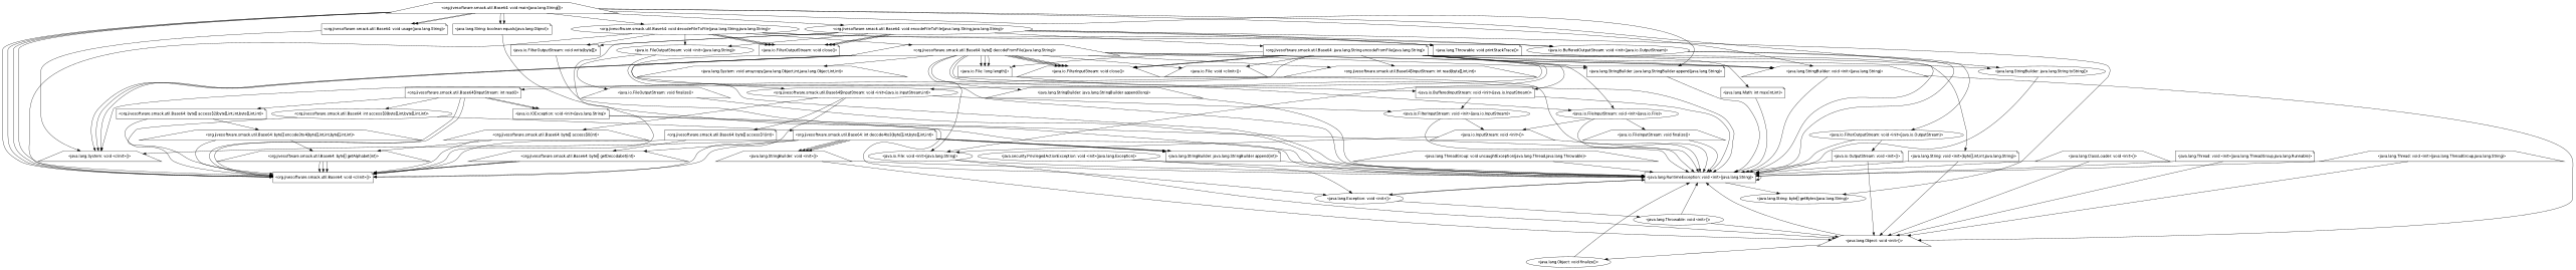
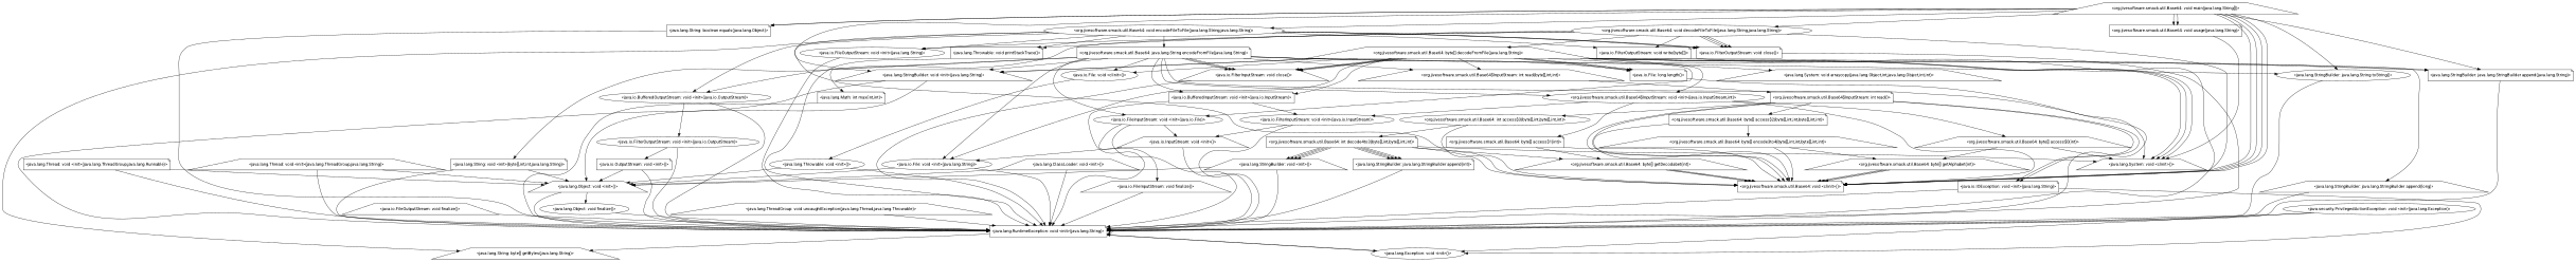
  digraph {
    fontname=Roboto
    node [fontname=Roboto shape=trapezium]
    edge [fontname=Roboto]
    "<org.jivesoftware.smack.util.Base64: void main(java.lang.String[])>"
    "<org.jivesoftware.smack.util.Base64: void <clinit>()>" [shape=note]
    "<org.jivesoftware.smack.util.Base64: void usage(java.lang.String)>" [shape=note]
    "<java.lang.StringBuilder: void <init>(java.lang.String)>"
    "<org.jivesoftware.smack.util.Base64: void decodeFileToFile(java.lang.String,java.lang.String)>" [shape=ellipse]
    "<org.jivesoftware.smack.util.Base64: void encodeFileToFile(java.lang.String,java.lang.String)>" [shape=ellipse]
    "<java.lang.StringBuilder: java.lang.StringBuilder append(java.lang.String)>" [shape=note]
    "<java.lang.StringBuilder: java.lang.String toString()>" [shape=ellipse]
    "<java.lang.String: boolean equals(java.lang.Object)>" [shape=note]
    "<java.lang.System: void <clinit>()>"
    "<java.lang.RuntimeException: void <init>(java.lang.String)>" [shape=note]
    "<java.lang.Object: void <init>()>"
    "<java.io.BufferedOutputStream: void <init>(java.io.OutputStream)>" [shape=ellipse]
    "<java.io.FileOutputStream: void <init>(java.lang.String)>" [shape=ellipse]
    "<org.jivesoftware.smack.util.Base64: byte[] decodeFromFile(java.lang.String)>"
    "<java.io.FilterOutputStream: void write(byte[])>" [shape=note]
    "<java.io.FilterOutputStream: void close()>" [shape=note]
    "<java.lang.Throwable: void printStackTrace()>" [shape=note]
    "<org.jivesoftware.smack.util.Base64: java.lang.String encodeFromFile(java.lang.String)>" [shape=note]
-   "<java.lang.String: byte[] getBytes(java.lang.String)>" [shape=ellipse]
+   "<java.lang.String: byte[] getBytes(java.lang.String)>"
    "<java.lang.Exception: void <init>()>" [shape=ellipse]
    "<java.lang.Object: void finalize()>" [shape=ellipse]
    "<java.io.FilterOutputStream: void <init>(java.io.OutputStream)>" [shape=ellipse]
    "<java.io.FileOutputStream: void finalize()>"
-   "<java.io.File: void <clinit>()>"
+   "<java.io.File: void <clinit>()>" [shape=ellipse]
    "<java.lang.System: void arraycopy(java.lang.Object,int,java.lang.Object,int,int)>"
    "<org.jivesoftware.smack.util.Base64$InputStream: void <init>(java.io.InputStream,int)>" [shape=ellipse]
    "<java.io.BufferedInputStream: void <init>(java.io.InputStream)>" [shape=note]
    "<java.io.FileInputStream: void <init>(java.io.File)>" [shape=ellipse]
    "<java.io.File: void <init>(java.lang.String)>" [shape=ellipse]
    "<org.jivesoftware.smack.util.Base64$InputStream: int read(byte[],int,int)>"
    "<java.io.FilterInputStream: void close()>"
    "<java.io.File: long length()>" [shape=note]
    "<java.lang.StringBuilder: java.lang.StringBuilder append(long)>"
    "<java.lang.String: void <init>(byte[],int,int,java.lang.String)>" [shape=note]
    "<java.lang.Math: int max(int,int)>" [shape=note]
    "<java.lang.ThreadGroup: void uncaughtException(java.lang.Thread,java.lang.Throwable)>"
    "<java.lang.Throwable: void <init>()>" [shape=ellipse]
    "<java.lang.ClassLoader: void <init>()>"
    "<java.security.PrivilegedActionException: void <init>(java.lang.Exception)>" [shape=ellipse]
    "<java.lang.Thread: void <init>(java.lang.ThreadGroup,java.lang.Runnable)>" [shape=note]
    "<java.lang.Thread: void <init>(java.lang.ThreadGroup,java.lang.String)>"
    "<java.io.OutputStream: void <init>()>" [shape=note]
    "<org.jivesoftware.smack.util.Base64: byte[] access$1(int)>" [shape=note]
    "<org.jivesoftware.smack.util.Base64: byte[] access$0(int)>"
    "<java.io.FilterInputStream: void <init>(java.io.InputStream)>" [shape=ellipse]
    "<java.io.FileInputStream: void finalize()>"
    "<java.io.InputStream: void <init>()>"
    "<org.jivesoftware.smack.util.Base64$InputStream: int read()>" [shape=note]
    "<org.jivesoftware.smack.util.Base64: byte[] getDecodabet(int)>"
    "<org.jivesoftware.smack.util.Base64: byte[] getAlphabet(int)>"
    "<java.io.IOException: void <init>(java.lang.String)>" [shape=note]
    "<org.jivesoftware.smack.util.Base64: int access$3(byte[],int,byte[],int,int)>" [shape=ellipse]
    "<org.jivesoftware.smack.util.Base64: byte[] access$2(byte[],int,int,byte[],int,int)>" [shape=note]
    "<org.jivesoftware.smack.util.Base64: int decode4to3(byte[],int,byte[],int,int)>" [shape=note]
    "<org.jivesoftware.smack.util.Base64: byte[] encode3to4(byte[],int,int,byte[],int,int)>"
    "<java.lang.StringBuilder: void <init>()>"
    "<java.lang.StringBuilder: java.lang.StringBuilder append(int)>" [shape=note]
    "<org.jivesoftware.smack.util.Base64: void main(java.lang.String[])>" -> "<org.jivesoftware.smack.util.Base64: void <clinit>()>"
    "<org.jivesoftware.smack.util.Base64: void main(java.lang.String[])>" -> "<org.jivesoftware.smack.util.Base64: void <clinit>()>"
    "<org.jivesoftware.smack.util.Base64: void main(java.lang.String[])>" -> "<org.jivesoftware.smack.util.Base64: void <clinit>()>"
    "<org.jivesoftware.smack.util.Base64: void main(java.lang.String[])>" -> "<org.jivesoftware.smack.util.Base64: void <clinit>()>"
    "<org.jivesoftware.smack.util.Base64: void main(java.lang.String[])>" -> "<org.jivesoftware.smack.util.Base64: void usage(java.lang.String)>"
    "<org.jivesoftware.smack.util.Base64: void main(java.lang.String[])>" -> "<org.jivesoftware.smack.util.Base64: void usage(java.lang.String)>"
    "<org.jivesoftware.smack.util.Base64: void main(java.lang.String[])>" -> "<java.lang.StringBuilder: void <init>(java.lang.String)>"
    "<org.jivesoftware.smack.util.Base64: void main(java.lang.String[])>" -> "<org.jivesoftware.smack.util.Base64: void decodeFileToFile(java.lang.String,java.lang.String)>"
    "<org.jivesoftware.smack.util.Base64: void main(java.lang.String[])>" -> "<org.jivesoftware.smack.util.Base64: void encodeFileToFile(java.lang.String,java.lang.String)>"
    "<org.jivesoftware.smack.util.Base64: void main(java.lang.String[])>" -> "<java.lang.StringBuilder: java.lang.StringBuilder append(java.lang.String)>"
    "<org.jivesoftware.smack.util.Base64: void main(java.lang.String[])>" -> "<java.lang.StringBuilder: java.lang.String toString()>"
    "<org.jivesoftware.smack.util.Base64: void main(java.lang.String[])>" -> "<java.lang.String: boolean equals(java.lang.Object)>"
    "<org.jivesoftware.smack.util.Base64: void main(java.lang.String[])>" -> "<java.lang.String: boolean equals(java.lang.Object)>"
    "<org.jivesoftware.smack.util.Base64: void usage(java.lang.String)>" -> "<java.lang.System: void <clinit>()>"
    "<java.lang.StringBuilder: void <init>(java.lang.String)>" -> "<java.lang.RuntimeException: void <init>(java.lang.String)>"
    "<java.lang.StringBuilder: void <init>(java.lang.String)>" -> "<java.lang.Object: void <init>()>"
    "<org.jivesoftware.smack.util.Base64: void decodeFileToFile(java.lang.String,java.lang.String)>" -> "<org.jivesoftware.smack.util.Base64: void <clinit>()>"
    "<org.jivesoftware.smack.util.Base64: void decodeFileToFile(java.lang.String,java.lang.String)>" -> "<java.io.BufferedOutputStream: void <init>(java.io.OutputStream)>"
    "<org.jivesoftware.smack.util.Base64: void decodeFileToFile(java.lang.String,java.lang.String)>" -> "<java.io.FileOutputStream: void <init>(java.lang.String)>"
    "<org.jivesoftware.smack.util.Base64: void decodeFileToFile(java.lang.String,java.lang.String)>" -> "<org.jivesoftware.smack.util.Base64: byte[] decodeFromFile(java.lang.String)>"
    "<org.jivesoftware.smack.util.Base64: void decodeFileToFile(java.lang.String,java.lang.String)>" -> "<java.io.FilterOutputStream: void write(byte[])>"
    "<org.jivesoftware.smack.util.Base64: void decodeFileToFile(java.lang.String,java.lang.String)>" -> "<java.io.FilterOutputStream: void close()>"
    "<org.jivesoftware.smack.util.Base64: void decodeFileToFile(java.lang.String,java.lang.String)>" -> "<java.io.FilterOutputStream: void close()>"
    "<org.jivesoftware.smack.util.Base64: void decodeFileToFile(java.lang.String,java.lang.String)>" -> "<java.io.FilterOutputStream: void close()>"
    "<org.jivesoftware.smack.util.Base64: void decodeFileToFile(java.lang.String,java.lang.String)>" -> "<java.lang.Throwable: void printStackTrace()>"
    "<org.jivesoftware.smack.util.Base64: void encodeFileToFile(java.lang.String,java.lang.String)>" -> "<org.jivesoftware.smack.util.Base64: void <clinit>()>"
    "<org.jivesoftware.smack.util.Base64: void encodeFileToFile(java.lang.String,java.lang.String)>" -> "<java.io.BufferedOutputStream: void <init>(java.io.OutputStream)>"
    "<org.jivesoftware.smack.util.Base64: void encodeFileToFile(java.lang.String,java.lang.String)>" -> "<java.io.FileOutputStream: void <init>(java.lang.String)>"
    "<org.jivesoftware.smack.util.Base64: void encodeFileToFile(java.lang.String,java.lang.String)>" -> "<java.io.FilterOutputStream: void write(byte[])>"
    "<org.jivesoftware.smack.util.Base64: void encodeFileToFile(java.lang.String,java.lang.String)>" -> "<java.io.FilterOutputStream: void close()>"
    "<org.jivesoftware.smack.util.Base64: void encodeFileToFile(java.lang.String,java.lang.String)>" -> "<java.io.FilterOutputStream: void close()>"
    "<org.jivesoftware.smack.util.Base64: void encodeFileToFile(java.lang.String,java.lang.String)>" -> "<java.io.FilterOutputStream: void close()>"
    "<org.jivesoftware.smack.util.Base64: void encodeFileToFile(java.lang.String,java.lang.String)>" -> "<java.lang.Throwable: void printStackTrace()>"
    "<org.jivesoftware.smack.util.Base64: void encodeFileToFile(java.lang.String,java.lang.String)>" -> "<org.jivesoftware.smack.util.Base64: java.lang.String encodeFromFile(java.lang.String)>"
    "<org.jivesoftware.smack.util.Base64: void encodeFileToFile(java.lang.String,java.lang.String)>" -> "<java.lang.String: byte[] getBytes(java.lang.String)>"
    "<java.lang.StringBuilder: java.lang.StringBuilder append(java.lang.String)>" -> "<java.lang.RuntimeException: void <init>(java.lang.String)>"
    "<java.lang.StringBuilder: java.lang.String toString()>" -> "<java.lang.RuntimeException: void <init>(java.lang.String)>"
    "<java.lang.String: boolean equals(java.lang.Object)>" -> "<java.lang.RuntimeException: void <init>(java.lang.String)>"
    "<java.lang.RuntimeException: void <init>(java.lang.String)>" -> "<java.lang.RuntimeException: void <init>(java.lang.String)>"
    "<java.lang.RuntimeException: void <init>(java.lang.String)>" -> "<java.lang.String: byte[] getBytes(java.lang.String)>"
    "<java.lang.RuntimeException: void <init>(java.lang.String)>" -> "<java.lang.Exception: void <init>()>"
    "<java.lang.Object: void <init>()>" -> "<java.lang.RuntimeException: void <init>(java.lang.String)>"
    "<java.lang.Object: void <init>()>" -> "<java.lang.Object: void finalize()>"
    "<java.io.BufferedOutputStream: void <init>(java.io.OutputStream)>" -> "<java.lang.RuntimeException: void <init>(java.lang.String)>"
    "<java.io.BufferedOutputStream: void <init>(java.io.OutputStream)>" -> "<java.io.FilterOutputStream: void <init>(java.io.OutputStream)>"
    "<java.io.FileOutputStream: void <init>(java.lang.String)>" -> "<java.lang.RuntimeException: void <init>(java.lang.String)>"
-   "<java.io.FileOutputStream: void <init>(java.lang.String)>" -> "<java.io.FileOutputStream: void finalize()>"
    "<org.jivesoftware.smack.util.Base64: byte[] decodeFromFile(java.lang.String)>" -> "<java.lang.StringBuilder: void <init>(java.lang.String)>"
    "<org.jivesoftware.smack.util.Base64: byte[] decodeFromFile(java.lang.String)>" -> "<java.lang.StringBuilder: void <init>(java.lang.String)>"
    "<org.jivesoftware.smack.util.Base64: byte[] decodeFromFile(java.lang.String)>" -> "<java.lang.StringBuilder: java.lang.StringBuilder append(java.lang.String)>"
    "<org.jivesoftware.smack.util.Base64: byte[] decodeFromFile(java.lang.String)>" -> "<java.lang.System: void <clinit>()>"
    "<org.jivesoftware.smack.util.Base64: byte[] decodeFromFile(java.lang.String)>" -> "<java.lang.System: void <clinit>()>"
    "<org.jivesoftware.smack.util.Base64: byte[] decodeFromFile(java.lang.String)>" -> "<java.lang.System: void <clinit>()>"
    "<org.jivesoftware.smack.util.Base64: byte[] decodeFromFile(java.lang.String)>" -> "<java.io.File: void <clinit>()>"
    "<org.jivesoftware.smack.util.Base64: byte[] decodeFromFile(java.lang.String)>" -> "<java.lang.System: void arraycopy(java.lang.Object,int,java.lang.Object,int,int)>"
    "<org.jivesoftware.smack.util.Base64: byte[] decodeFromFile(java.lang.String)>" -> "<org.jivesoftware.smack.util.Base64$InputStream: void <init>(java.io.InputStream,int)>"
    "<org.jivesoftware.smack.util.Base64: byte[] decodeFromFile(java.lang.String)>" -> "<java.io.BufferedInputStream: void <init>(java.io.InputStream)>"
    "<org.jivesoftware.smack.util.Base64: byte[] decodeFromFile(java.lang.String)>" -> "<java.io.FileInputStream: void <init>(java.io.File)>"
    "<org.jivesoftware.smack.util.Base64: byte[] decodeFromFile(java.lang.String)>" -> "<java.io.File: void <init>(java.lang.String)>"
    "<org.jivesoftware.smack.util.Base64: byte[] decodeFromFile(java.lang.String)>" -> "<org.jivesoftware.smack.util.Base64$InputStream: int read(byte[],int,int)>"
    "<org.jivesoftware.smack.util.Base64: byte[] decodeFromFile(java.lang.String)>" -> "<java.io.FilterInputStream: void close()>"
    "<org.jivesoftware.smack.util.Base64: byte[] decodeFromFile(java.lang.String)>" -> "<java.io.FilterInputStream: void close()>"
    "<org.jivesoftware.smack.util.Base64: byte[] decodeFromFile(java.lang.String)>" -> "<java.io.FilterInputStream: void close()>"
    "<org.jivesoftware.smack.util.Base64: byte[] decodeFromFile(java.lang.String)>" -> "<java.io.FilterInputStream: void close()>"
    "<org.jivesoftware.smack.util.Base64: byte[] decodeFromFile(java.lang.String)>" -> "<java.io.File: long length()>"
    "<org.jivesoftware.smack.util.Base64: byte[] decodeFromFile(java.lang.String)>" -> "<java.io.File: long length()>"
    "<org.jivesoftware.smack.util.Base64: byte[] decodeFromFile(java.lang.String)>" -> "<java.io.File: long length()>"
    "<org.jivesoftware.smack.util.Base64: byte[] decodeFromFile(java.lang.String)>" -> "<java.lang.StringBuilder: java.lang.StringBuilder append(long)>"
    "<java.io.FilterOutputStream: void write(byte[])>" -> "<java.lang.RuntimeException: void <init>(java.lang.String)>"
    "<java.io.FilterOutputStream: void close()>" -> "<java.lang.RuntimeException: void <init>(java.lang.String)>"
    "<java.lang.Throwable: void printStackTrace()>" -> "<java.lang.RuntimeException: void <init>(java.lang.String)>"
    "<org.jivesoftware.smack.util.Base64: java.lang.String encodeFromFile(java.lang.String)>" -> "<java.lang.StringBuilder: void <init>(java.lang.String)>"
    "<org.jivesoftware.smack.util.Base64: java.lang.String encodeFromFile(java.lang.String)>" -> "<java.lang.StringBuilder: java.lang.StringBuilder append(java.lang.String)>"
    "<org.jivesoftware.smack.util.Base64: java.lang.String encodeFromFile(java.lang.String)>" -> "<java.lang.StringBuilder: java.lang.String toString()>"
    "<org.jivesoftware.smack.util.Base64: java.lang.String encodeFromFile(java.lang.String)>" -> "<java.lang.System: void <clinit>()>"
    "<org.jivesoftware.smack.util.Base64: java.lang.String encodeFromFile(java.lang.String)>" -> "<java.io.File: void <clinit>()>"
    "<org.jivesoftware.smack.util.Base64: java.lang.String encodeFromFile(java.lang.String)>" -> "<org.jivesoftware.smack.util.Base64$InputStream: void <init>(java.io.InputStream,int)>"
    "<org.jivesoftware.smack.util.Base64: java.lang.String encodeFromFile(java.lang.String)>" -> "<java.io.BufferedInputStream: void <init>(java.io.InputStream)>"
    "<org.jivesoftware.smack.util.Base64: java.lang.String encodeFromFile(java.lang.String)>" -> "<java.io.FileInputStream: void <init>(java.io.File)>"
    "<org.jivesoftware.smack.util.Base64: java.lang.String encodeFromFile(java.lang.String)>" -> "<java.io.File: void <init>(java.lang.String)>"
    "<org.jivesoftware.smack.util.Base64: java.lang.String encodeFromFile(java.lang.String)>" -> "<org.jivesoftware.smack.util.Base64$InputStream: int read(byte[],int,int)>"
    "<org.jivesoftware.smack.util.Base64: java.lang.String encodeFromFile(java.lang.String)>" -> "<java.io.FilterInputStream: void close()>"
    "<org.jivesoftware.smack.util.Base64: java.lang.String encodeFromFile(java.lang.String)>" -> "<java.io.FilterInputStream: void close()>"
    "<org.jivesoftware.smack.util.Base64: java.lang.String encodeFromFile(java.lang.String)>" -> "<java.io.FilterInputStream: void close()>"
    "<org.jivesoftware.smack.util.Base64: java.lang.String encodeFromFile(java.lang.String)>" -> "<java.io.File: long length()>"
    "<org.jivesoftware.smack.util.Base64: java.lang.String encodeFromFile(java.lang.String)>" -> "<java.lang.String: void <init>(byte[],int,int,java.lang.String)>"
    "<org.jivesoftware.smack.util.Base64: java.lang.String encodeFromFile(java.lang.String)>" -> "<java.lang.Math: int max(int,int)>"
    "<java.lang.Exception: void <init>()>" -> "<java.lang.RuntimeException: void <init>(java.lang.String)>"
-   "<java.lang.Exception: void <init>()>" -> "<java.lang.Throwable: void <init>()>"
+   "<java.io.File: void <clinit>()>" -> "<java.lang.Throwable: void <init>()>"
    "<java.lang.Object: void finalize()>" -> "<java.lang.RuntimeException: void <init>(java.lang.String)>"
    "<java.io.FilterOutputStream: void <init>(java.io.OutputStream)>" -> "<java.lang.RuntimeException: void <init>(java.lang.String)>"
    "<java.io.FilterOutputStream: void <init>(java.io.OutputStream)>" -> "<java.io.OutputStream: void <init>()>"
    "<java.io.FileOutputStream: void finalize()>" -> "<java.lang.RuntimeException: void <init>(java.lang.String)>"
    "<org.jivesoftware.smack.util.Base64$InputStream: void <init>(java.io.InputStream,int)>" -> "<org.jivesoftware.smack.util.Base64: void <clinit>()>"
    "<org.jivesoftware.smack.util.Base64$InputStream: void <init>(java.io.InputStream,int)>" -> "<org.jivesoftware.smack.util.Base64: byte[] access$1(int)>"
    "<org.jivesoftware.smack.util.Base64$InputStream: void <init>(java.io.InputStream,int)>" -> "<org.jivesoftware.smack.util.Base64: byte[] access$0(int)>"
    "<org.jivesoftware.smack.util.Base64$InputStream: void <init>(java.io.InputStream,int)>" -> "<java.io.FilterInputStream: void <init>(java.io.InputStream)>"
    "<java.io.BufferedInputStream: void <init>(java.io.InputStream)>" -> "<java.lang.RuntimeException: void <init>(java.lang.String)>"
    "<java.io.BufferedInputStream: void <init>(java.io.InputStream)>" -> "<java.io.FilterInputStream: void <init>(java.io.InputStream)>"
    "<java.io.FileInputStream: void <init>(java.io.File)>" -> "<java.lang.RuntimeException: void <init>(java.lang.String)>"
    "<java.io.FileInputStream: void <init>(java.io.File)>" -> "<java.io.FileInputStream: void finalize()>"
    "<java.io.FileInputStream: void <init>(java.io.File)>" -> "<java.io.InputStream: void <init>()>"
    "<java.io.File: void <init>(java.lang.String)>" -> "<java.lang.RuntimeException: void <init>(java.lang.String)>"
    "<java.io.File: void <init>(java.lang.String)>" -> "<java.lang.Object: void <init>()>"
    "<org.jivesoftware.smack.util.Base64$InputStream: int read(byte[],int,int)>" -> "<org.jivesoftware.smack.util.Base64$InputStream: int read()>"
    "<java.io.FilterInputStream: void close()>" -> "<java.lang.RuntimeException: void <init>(java.lang.String)>"
    "<java.io.File: long length()>" -> "<java.lang.RuntimeException: void <init>(java.lang.String)>"
    "<java.lang.StringBuilder: java.lang.StringBuilder append(long)>" -> "<java.lang.RuntimeException: void <init>(java.lang.String)>"
    "<java.lang.String: void <init>(byte[],int,int,java.lang.String)>" -> "<java.lang.RuntimeException: void <init>(java.lang.String)>"
    "<java.lang.String: void <init>(byte[],int,int,java.lang.String)>" -> "<java.lang.Object: void <init>()>"
    "<java.lang.Math: int max(int,int)>" -> "<java.lang.RuntimeException: void <init>(java.lang.String)>"
    "<java.lang.ThreadGroup: void uncaughtException(java.lang.Thread,java.lang.Throwable)>" -> "<java.lang.RuntimeException: void <init>(java.lang.String)>"
    "<java.lang.Throwable: void <init>()>" -> "<java.lang.RuntimeException: void <init>(java.lang.String)>"
    "<java.lang.Throwable: void <init>()>" -> "<java.lang.Object: void <init>()>"
    "<java.lang.ClassLoader: void <init>()>" -> "<java.lang.RuntimeException: void <init>(java.lang.String)>"
    "<java.lang.ClassLoader: void <init>()>" -> "<java.lang.Object: void <init>()>"
    "<java.security.PrivilegedActionException: void <init>(java.lang.Exception)>" -> "<java.lang.RuntimeException: void <init>(java.lang.String)>"
    "<java.security.PrivilegedActionException: void <init>(java.lang.Exception)>" -> "<java.lang.Exception: void <init>()>"
    "<java.lang.Thread: void <init>(java.lang.ThreadGroup,java.lang.Runnable)>" -> "<java.lang.RuntimeException: void <init>(java.lang.String)>"
    "<java.lang.Thread: void <init>(java.lang.ThreadGroup,java.lang.Runnable)>" -> "<java.lang.Object: void <init>()>"
    "<java.lang.Thread: void <init>(java.lang.ThreadGroup,java.lang.String)>" -> "<java.lang.RuntimeException: void <init>(java.lang.String)>"
    "<java.lang.Thread: void <init>(java.lang.ThreadGroup,java.lang.String)>" -> "<java.lang.Object: void <init>()>"
    "<java.io.OutputStream: void <init>()>" -> "<java.lang.RuntimeException: void <init>(java.lang.String)>"
    "<java.io.OutputStream: void <init>()>" -> "<java.lang.Object: void <init>()>"
    "<org.jivesoftware.smack.util.Base64: byte[] access$1(int)>" -> "<org.jivesoftware.smack.util.Base64: void <clinit>()>"
    "<org.jivesoftware.smack.util.Base64: byte[] access$1(int)>" -> "<org.jivesoftware.smack.util.Base64: byte[] getDecodabet(int)>"
-   "<org.jivesoftware.smack.util.Base64: byte[] access$0(int)>" -> "<org.jivesoftware.smack.util.Base64: void <clinit>()>"
+   "<org.jivesoftware.smack.util.Base64: byte[] access$0(int)>" -> "<java.lang.System: void <clinit>()>"
    "<org.jivesoftware.smack.util.Base64: byte[] access$0(int)>" -> "<org.jivesoftware.smack.util.Base64: byte[] getAlphabet(int)>"
    "<java.io.FilterInputStream: void <init>(java.io.InputStream)>" -> "<java.lang.RuntimeException: void <init>(java.lang.String)>"
    "<java.io.FilterInputStream: void <init>(java.io.InputStream)>" -> "<java.io.InputStream: void <init>()>"
    "<java.io.FileInputStream: void finalize()>" -> "<java.lang.RuntimeException: void <init>(java.lang.String)>"
    "<java.io.InputStream: void <init>()>" -> "<java.lang.RuntimeException: void <init>(java.lang.String)>"
    "<java.io.InputStream: void <init>()>" -> "<java.io.File: void <init>(java.lang.String)>"
    "<org.jivesoftware.smack.util.Base64$InputStream: int read()>" -> "<org.jivesoftware.smack.util.Base64: void <clinit>()>"
    "<org.jivesoftware.smack.util.Base64$InputStream: int read()>" -> "<org.jivesoftware.smack.util.Base64: void <clinit>()>"
    "<org.jivesoftware.smack.util.Base64$InputStream: int read()>" -> "<java.io.IOException: void <init>(java.lang.String)>"
    "<org.jivesoftware.smack.util.Base64$InputStream: int read()>" -> "<java.io.IOException: void <init>(java.lang.String)>"
    "<org.jivesoftware.smack.util.Base64$InputStream: int read()>" -> "<org.jivesoftware.smack.util.Base64: int access$3(byte[],int,byte[],int,int)>"
    "<org.jivesoftware.smack.util.Base64$InputStream: int read()>" -> "<org.jivesoftware.smack.util.Base64: byte[] access$2(byte[],int,int,byte[],int,int)>"
    "<org.jivesoftware.smack.util.Base64: byte[] getDecodabet(int)>" -> "<org.jivesoftware.smack.util.Base64: void <clinit>()>"
    "<org.jivesoftware.smack.util.Base64: byte[] getDecodabet(int)>" -> "<org.jivesoftware.smack.util.Base64: void <clinit>()>"
    "<org.jivesoftware.smack.util.Base64: byte[] getDecodabet(int)>" -> "<org.jivesoftware.smack.util.Base64: void <clinit>()>"
    "<org.jivesoftware.smack.util.Base64: byte[] getAlphabet(int)>" -> "<org.jivesoftware.smack.util.Base64: void <clinit>()>"
    "<org.jivesoftware.smack.util.Base64: byte[] getAlphabet(int)>" -> "<org.jivesoftware.smack.util.Base64: void <clinit>()>"
    "<org.jivesoftware.smack.util.Base64: byte[] getAlphabet(int)>" -> "<org.jivesoftware.smack.util.Base64: void <clinit>()>"
    "<java.io.IOException: void <init>(java.lang.String)>" -> "<java.lang.RuntimeException: void <init>(java.lang.String)>"
    "<java.io.IOException: void <init>(java.lang.String)>" -> "<java.lang.Exception: void <init>()>"
    "<org.jivesoftware.smack.util.Base64: int access$3(byte[],int,byte[],int,int)>" -> "<org.jivesoftware.smack.util.Base64: void <clinit>()>"
    "<org.jivesoftware.smack.util.Base64: int access$3(byte[],int,byte[],int,int)>" -> "<org.jivesoftware.smack.util.Base64: int decode4to3(byte[],int,byte[],int,int)>"
    "<org.jivesoftware.smack.util.Base64: byte[] access$2(byte[],int,int,byte[],int,int)>" -> "<org.jivesoftware.smack.util.Base64: void <clinit>()>"
    "<org.jivesoftware.smack.util.Base64: byte[] access$2(byte[],int,int,byte[],int,int)>" -> "<org.jivesoftware.smack.util.Base64: byte[] encode3to4(byte[],int,int,byte[],int,int)>"
    "<org.jivesoftware.smack.util.Base64: int decode4to3(byte[],int,byte[],int,int)>" -> "<org.jivesoftware.smack.util.Base64: void <clinit>()>"
    "<org.jivesoftware.smack.util.Base64: int decode4to3(byte[],int,byte[],int,int)>" -> "<java.lang.System: void <clinit>()>"
    "<org.jivesoftware.smack.util.Base64: int decode4to3(byte[],int,byte[],int,int)>" -> "<org.jivesoftware.smack.util.Base64: byte[] getDecodabet(int)>"
    "<org.jivesoftware.smack.util.Base64: int decode4to3(byte[],int,byte[],int,int)>" -> "<java.lang.StringBuilder: void <init>()>"
    "<org.jivesoftware.smack.util.Base64: int decode4to3(byte[],int,byte[],int,int)>" -> "<java.lang.StringBuilder: void <init>()>"
    "<org.jivesoftware.smack.util.Base64: int decode4to3(byte[],int,byte[],int,int)>" -> "<java.lang.StringBuilder: void <init>()>"
    "<org.jivesoftware.smack.util.Base64: int decode4to3(byte[],int,byte[],int,int)>" -> "<java.lang.StringBuilder: void <init>()>"
    "<org.jivesoftware.smack.util.Base64: int decode4to3(byte[],int,byte[],int,int)>" -> "<java.lang.StringBuilder: java.lang.StringBuilder append(int)>"
    "<org.jivesoftware.smack.util.Base64: int decode4to3(byte[],int,byte[],int,int)>" -> "<java.lang.StringBuilder: java.lang.StringBuilder append(int)>"
    "<org.jivesoftware.smack.util.Base64: int decode4to3(byte[],int,byte[],int,int)>" -> "<java.lang.StringBuilder: java.lang.StringBuilder append(int)>"
    "<org.jivesoftware.smack.util.Base64: int decode4to3(byte[],int,byte[],int,int)>" -> "<java.lang.StringBuilder: java.lang.StringBuilder append(int)>"
    "<org.jivesoftware.smack.util.Base64: byte[] encode3to4(byte[],int,int,byte[],int,int)>" -> "<org.jivesoftware.smack.util.Base64: void <clinit>()>"
    "<org.jivesoftware.smack.util.Base64: byte[] encode3to4(byte[],int,int,byte[],int,int)>" -> "<org.jivesoftware.smack.util.Base64: byte[] getAlphabet(int)>"
    "<java.lang.StringBuilder: void <init>()>" -> "<java.lang.RuntimeException: void <init>(java.lang.String)>"
    "<java.lang.StringBuilder: void <init>()>" -> "<java.lang.Object: void <init>()>"
    "<java.lang.StringBuilder: java.lang.StringBuilder append(int)>" -> "<java.lang.RuntimeException: void <init>(java.lang.String)>"
  }
